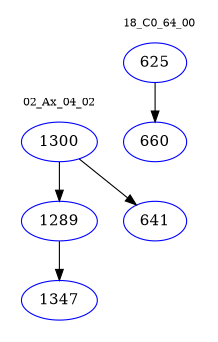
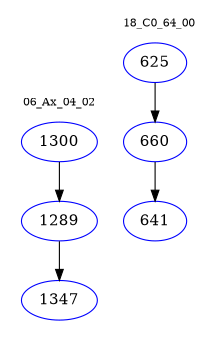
  digraph {
    node [color=blue]
    edge [color=black]
    n1 [label=1300]
    n2 [label=1289]
    n3 [label=1347]
    n4 [label=625]
    n5 [label=660]
    n6 [label=641]
    subgraph cluster_1 {
      color=white
      fontsize=10
-     label="02_Ax_04_02"
+     label="06_Ax_04_02"
      n1
      n2
      n3
    }
    subgraph cluster_2 {
      color=white
      fontsize=10
      label="18_C0_64_00"
      n4
      n5
      n6
    }
    n1 -> n2
    n2 -> n3
    n4 -> n5
-   n1 -> n6
+   n5 -> n6
  }
